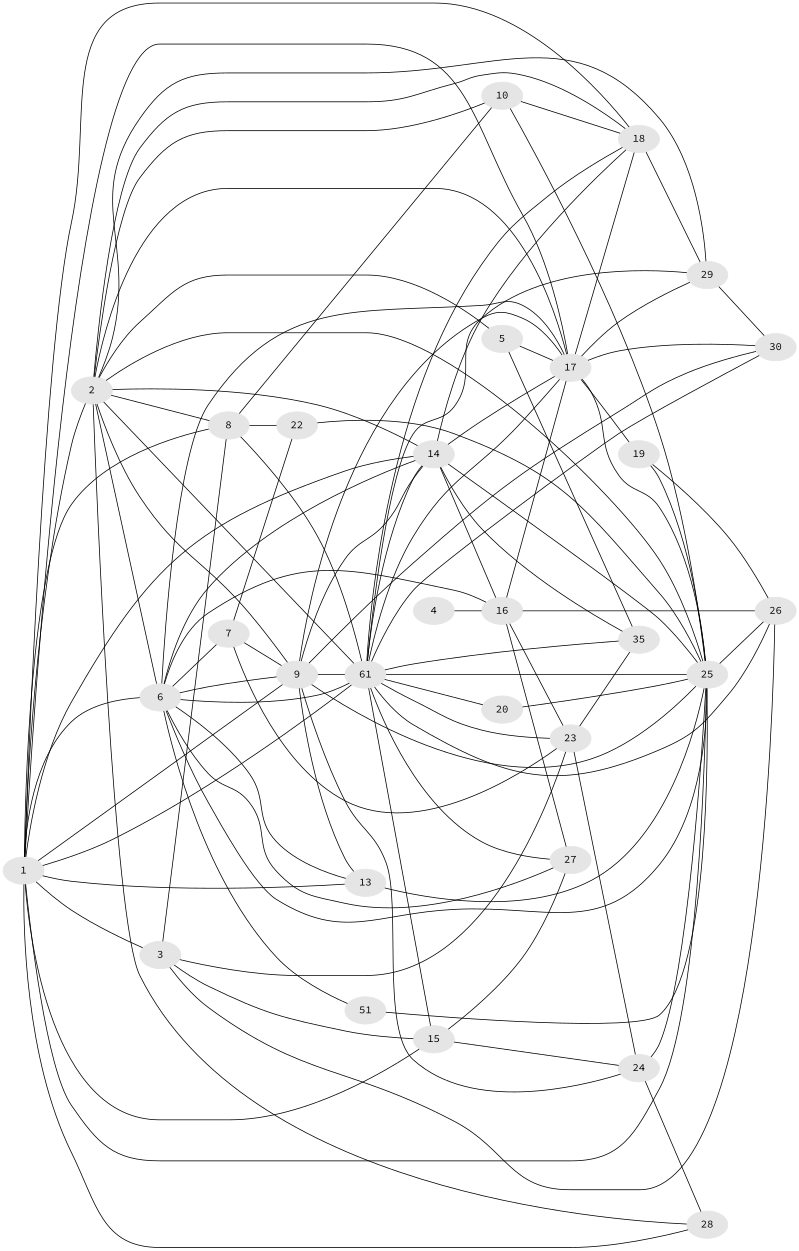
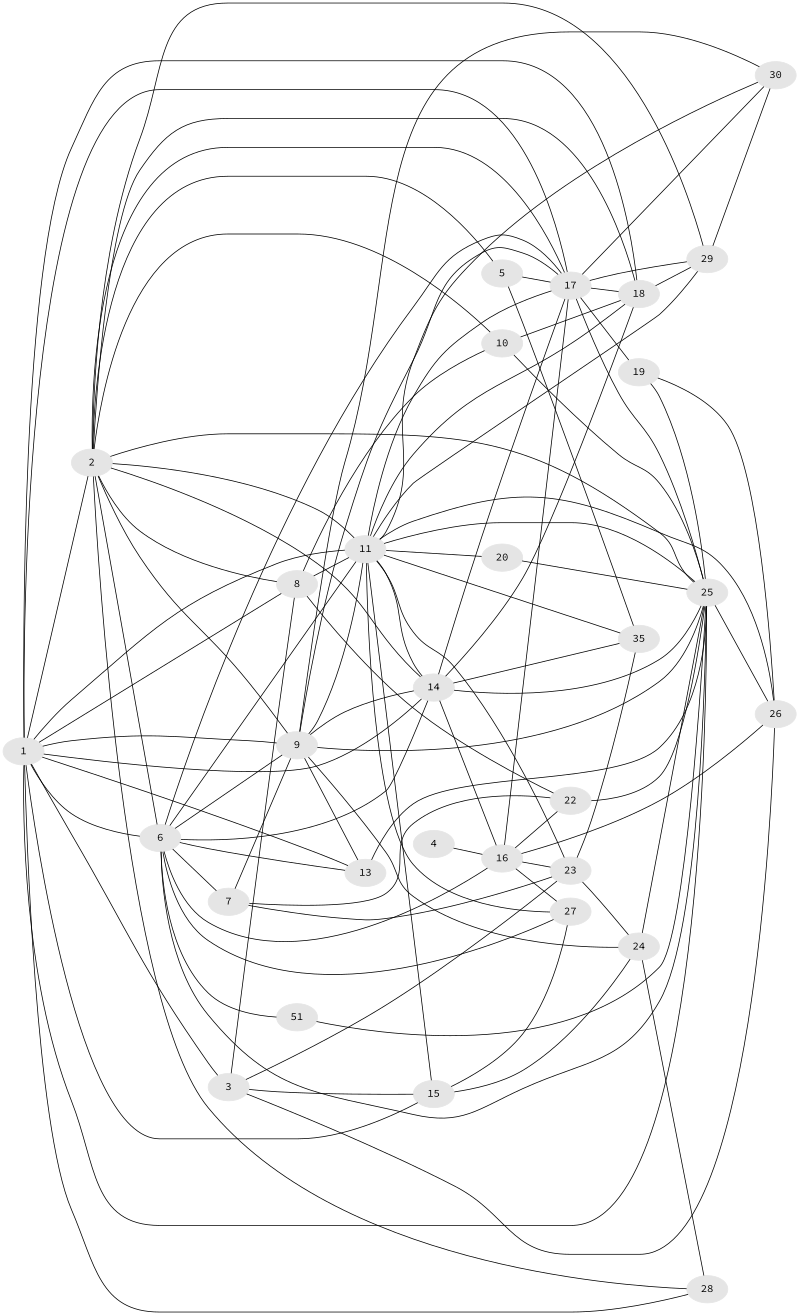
  graph {
    fontname="Source Code Pro"
    rankdir=LR
    node [color=gray90 fontname="Source Code Pro" style=filled]
    edge [fontname="Source Code Pro" weight=1.0]
    1
    2
    3
    6
    8
    9
-   11 [label=61]
+   11
    13
    14
    15
    17
    18
    25
    28
    5
    10
    29
    23
    26
    16
    7
    n22 [label=51]
    27
    22
    24
    30
    n27 [label=35]
    20
    19
    4
    1 -- 2 [weight=2.0]
    1 -- 3 [weight=2.0]
    1 -- 6 [weight=3.0]
    1 -- 8
    1 -- 9 [weight=2.0]
    1 -- 11 [weight=4.0]
    1 -- 13
    1 -- 14 [weight=2.0]
    1 -- 15 [weight=2.0]
    1 -- 17 [weight=2.0]
    1 -- 18
    1 -- 25 [weight=4.0]
    1 -- 28
    2 -- 6
    2 -- 8 [weight=2.0]
    2 -- 9
    2 -- 11 [weight=2.0]
    2 -- 14 [weight=2.0]
    2 -- 17
    2 -- 18
    2 -- 25 [weight=2.0]
    2 -- 28
    2 -- 5 [weight=2.0]
    2 -- 10
    2 -- 29 [weight=2.0]
    3 -- 8
    3 -- 15
    3 -- 23
    3 -- 26
    6 -- 9
    6 -- 11 [weight=4.0]
    6 -- 13 [weight=2.0]
    6 -- 14 [weight=2.0]
    6 -- 17
    6 -- 25
    6 -- 16
    6 -- 7
    6 -- n22
    6 -- 27 [weight=2.0]
    8 -- 11
    8 -- 10
    8 -- 22
    9 -- 11 [weight=2.0]
    9 -- 13
    9 -- 14 [weight=2.0]
    9 -- 17
    9 -- 25 [weight=3.0]
    9 -- 24
    9 -- 30
    11 -- 14 [weight=5.0]
    11 -- 15
    11 -- 17 [weight=3.0]
    11 -- 18
    11 -- 25 [weight=6.0]
    11 -- 29 [weight=2.0]
    11 -- 23 [weight=2.0]
    11 -- 26
    11 -- 27
    11 -- 30
    11 -- n27 [weight=2.0]
    11 -- 20
    13 -- 25
    14 -- 17 [weight=2.0]
    14 -- 18
    14 -- 25
    14 -- 16
    14 -- n27 [weight=2.0]
    15 -- 27
    15 -- 24
    17 -- 18
    17 -- 25 [weight=3.0]
    17 -- 29
    17 -- 30
    17 -- 19
    18 -- 29
    25 -- 26
    5 -- 17
    5 -- n27
    10 -- 18
    10 -- 25
    29 -- 30
    23 -- 24
    23 -- n27
    16 -- 17
    16 -- 23
    16 -- 26 [weight=2.0]
    16 -- 27
+   16 -- 22 [weight=2.0]
    7 -- 9
    7 -- 23
    7 -- 22
    n22 -- 25
    22 -- 25
    24 -- 25
    24 -- 28
    20 -- 25
    19 -- 25 [weight=2.0]
    19 -- 26
    4 -- 16
  }
